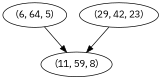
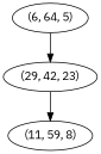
  digraph {
    fontname="IBM Plex Sans"
    node [fontname="IBM Plex Sans"]
    edge [fontname="IBM Plex Sans"]
    "(6, 64, 5)"
    "(11, 59, 8)"
    "(29, 42, 23)"
-   "(6, 64, 5)" -> "(11, 59, 8)"
+   "(6, 64, 5)" -> "(29, 42, 23)"
    "(29, 42, 23)" -> "(11, 59, 8)"
  }
